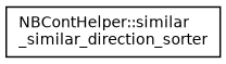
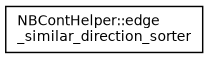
  digraph {
    rankdir=LR
-   n1 [color=black fillcolor=white fontname=Helvetica fontsize=10 height=0.2 label="NBContHelper::similar\l_similar_direction_sorter" shape=record style=filled width=0.4]
+   n1 [color=black fillcolor=white fontname=Helvetica fontsize=10 height=0.2 label="NBContHelper::edge\l_similar_direction_sorter" shape=record style=filled width=0.4]
  }
